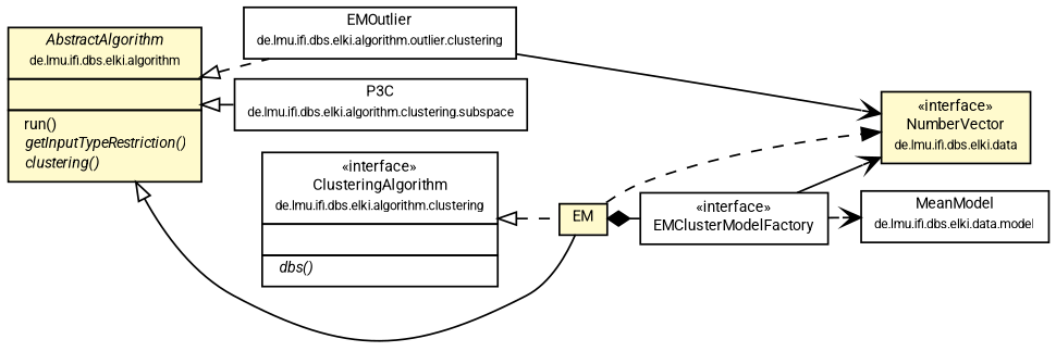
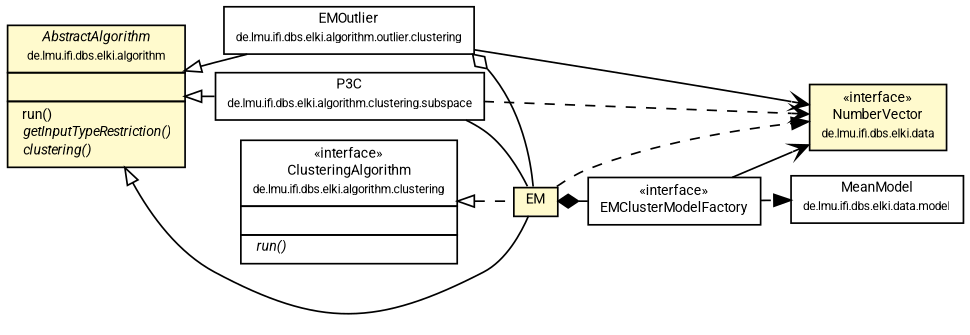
  digraph {
    nodesep=0.15
    rankdir=LR
    ranksep=0.25
    node [fontcolor=black fontname=Roboto fontsize=8 margin=0 shape=plaintext]
    edge [color=black fontname=Roboto fontsize=7 labelfontname=Roboto labelfontsize=7 weight=0]
    n1 [height=0 label=<<table title="de.lmu.ifi.dbs.elki.algorithm.outlier.clustering.EMOutlier" border="0" cellborder="1" cellspacing="0" cellpadding="2" href="../../outlier/clustering/EMOutlier.html" target="_parent"> 		<tr><td><table border="0" cellspacing="0" cellpadding="1"> 		<tr><td align="center" balign="center"> <font face="Roboto">EMOutlier</font> </td></tr> 		<tr><td align="center" balign="center"> <font face="Roboto" point-size="7.0">de.lmu.ifi.dbs.elki.algorithm.outlier.clustering</font> </td></tr> 		</table></td></tr> 		</table>> width=0]
    n2 [height=0 label=<<table title="de.lmu.ifi.dbs.elki.algorithm.clustering.em.EM" border="0" cellborder="1" cellspacing="0" cellpadding="2" bgcolor="lemonChiffon" href="EM.html" target="_parent"> 		<tr><td><table border="0" cellspacing="0" cellpadding="1"> 		<tr><td align="center" balign="center"> <font face="Roboto">EM</font> </td></tr> 		</table></td></tr> 		</table>> width=0]
    n3 [height=0 label=<<table title="de.lmu.ifi.dbs.elki.data.NumberVector" border="0" cellborder="1" cellspacing="0" cellpadding="2" bgcolor="LemonChiffon" href="../../../data/NumberVector.html" target="_parent"> 		<tr><td><table border="0" cellspacing="0" cellpadding="1"> 		<tr><td align="center" balign="center"> &#171;interface&#187; </td></tr> 		<tr><td align="center" balign="center"> <font face="Roboto">NumberVector</font> </td></tr> 		<tr><td align="center" balign="center"> <font face="Roboto" point-size="7.0">de.lmu.ifi.dbs.elki.data</font> </td></tr> 		</table></td></tr> 		</table>> width=0]
    n4 [height=0 label=<<table title="de.lmu.ifi.dbs.elki.algorithm.clustering.em.EMClusterModelFactory" border="0" cellborder="1" cellspacing="0" cellpadding="2" href="EMClusterModelFactory.html" target="_parent"> 		<tr><td><table border="0" cellspacing="0" cellpadding="1"> 		<tr><td align="center" balign="center"> &#171;interface&#187; </td></tr> 		<tr><td align="center" balign="center"> <font face="Roboto">EMClusterModelFactory</font> </td></tr> 		</table></td></tr> 		</table>> width=0]
    n5 [height=0 label=<<table title="de.lmu.ifi.dbs.elki.data.model.MeanModel" border="0" cellborder="1" cellspacing="0" cellpadding="2" href="../../../data/model/MeanModel.html" target="_parent"> 		<tr><td><table border="0" cellspacing="0" cellpadding="1"> 		<tr><td align="center" balign="center"> <font face="Roboto">MeanModel</font> </td></tr> 		<tr><td align="center" balign="center"> <font face="Roboto" point-size="7.0">de.lmu.ifi.dbs.elki.data.model</font> </td></tr> 		</table></td></tr> 		</table>> width=0]
-   n6 [height=0 label=<<table title="de.lmu.ifi.dbs.elki.algorithm.clustering.ClusteringAlgorithm" border="0" cellborder="1" cellspacing="0" cellpadding="2" href="../ClusteringAlgorithm.html" target="_parent"> 		<tr><td><table border="0" cellspacing="0" cellpadding="1"> 		<tr><td align="center" balign="center"> &#171;interface&#187; </td></tr> 		<tr><td align="center" balign="center"> <font face="Roboto">ClusteringAlgorithm</font> </td></tr> 		<tr><td align="center" balign="center"> <font face="Roboto" point-size="7.0">de.lmu.ifi.dbs.elki.algorithm.clustering</font> </td></tr> 		</table></td></tr> 		<tr><td><table border="0" cellspacing="0" cellpadding="1"> 		<tr><td align="left" balign="left">  </td></tr> 		</table></td></tr> 		<tr><td><table border="0" cellspacing="0" cellpadding="1"> 		<tr><td align="left" balign="left"> <i> dbs()</i> </td></tr> 		</table></td></tr> 		</table>> width=0]
+   n6 [height=0 label=<<table title="de.lmu.ifi.dbs.elki.algorithm.clustering.ClusteringAlgorithm" border="0" cellborder="1" cellspacing="0" cellpadding="2" href="../ClusteringAlgorithm.html" target="_parent"> 		<tr><td><table border="0" cellspacing="0" cellpadding="1"> 		<tr><td align="center" balign="center"> &#171;interface&#187; </td></tr> 		<tr><td align="center" balign="center"> <font face="Roboto">ClusteringAlgorithm</font> </td></tr> 		<tr><td align="center" balign="center"> <font face="Roboto" point-size="7.0">de.lmu.ifi.dbs.elki.algorithm.clustering</font> </td></tr> 		</table></td></tr> 		<tr><td><table border="0" cellspacing="0" cellpadding="1"> 		<tr><td align="left" balign="left">  </td></tr> 		</table></td></tr> 		<tr><td><table border="0" cellspacing="0" cellpadding="1"> 		<tr><td align="left" balign="left"> <i> run()</i> </td></tr> 		</table></td></tr> 		</table>> width=0]
    n7 [height=0 label=<<table title="de.lmu.ifi.dbs.elki.algorithm.clustering.subspace.P3C" border="0" cellborder="1" cellspacing="0" cellpadding="2" href="../subspace/P3C.html" target="_parent"> 		<tr><td><table border="0" cellspacing="0" cellpadding="1"> 		<tr><td align="center" balign="center"> <font face="Roboto">P3C</font> </td></tr> 		<tr><td align="center" balign="center"> <font face="Roboto" point-size="7.0">de.lmu.ifi.dbs.elki.algorithm.clustering.subspace</font> </td></tr> 		</table></td></tr> 		</table>> width=0]
    n8 [height=0 label=<<table title="de.lmu.ifi.dbs.elki.algorithm.AbstractAlgorithm" border="0" cellborder="1" cellspacing="0" cellpadding="2" bgcolor="LemonChiffon" href="../../AbstractAlgorithm.html" target="_parent"> 		<tr><td><table border="0" cellspacing="0" cellpadding="1"> 		<tr><td align="center" balign="center"> <font face="Roboto"><i>AbstractAlgorithm</i></font> </td></tr> 		<tr><td align="center" balign="center"> <font face="Roboto" point-size="7.0">de.lmu.ifi.dbs.elki.algorithm</font> </td></tr> 		</table></td></tr> 		<tr><td><table border="0" cellspacing="0" cellpadding="1"> 		<tr><td align="left" balign="left">  </td></tr> 		</table></td></tr> 		<tr><td><table border="0" cellspacing="0" cellpadding="1"> 		<tr><td align="left" balign="left">  run() </td></tr> 		<tr><td align="left" balign="left"> <i> getInputTypeRestriction()</i> </td></tr> 		<tr><td align="left" balign="left"> <i> clustering()</i> </td></tr> 		</table></td></tr> 		</table>> width=0]
+   n1 -> n2 [arrowhead=none arrowtail=ediamond dir=back weight=4]
    n1 -> n3 [arrowhead=open style=solid]
    n2 -> n3 [arrowhead=normal style=dashed]
    n2 -> n4 [arrowhead=none arrowtail=diamond dir=back weight=6]
    n4 -> n3 [arrowhead=open style=solid]
-   n4 -> n5 [arrowhead=open style=dashed]
+   n4 -> n5 [arrowhead=normal style=dashed]
    n6 -> n2 [arrowtail=empty dir=back style=dashed weight=9]
-   n8 -> n1 [arrowtail=empty dir=back weight=10 style=dashed]
+   n7 -> n2 [arrowhead=none weight=2]
+   n7 -> n3 [arrowhead=open style=dashed]
+   n8 -> n1 [arrowtail=empty dir=back weight=10]
    n8 -> n2 [arrowtail=empty dir=back weight=10]
    n8 -> n7 [arrowtail=empty dir=back weight=10]
  }
